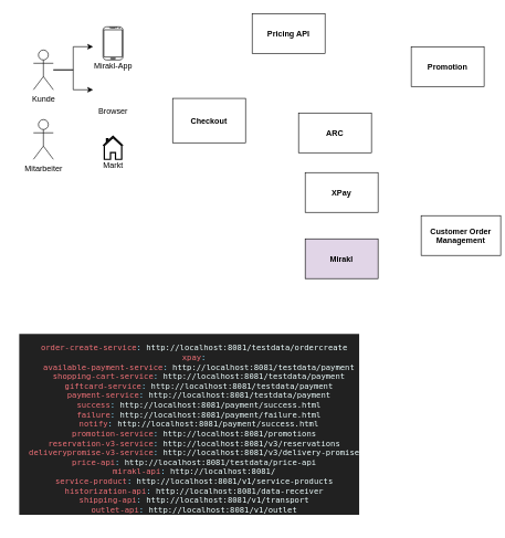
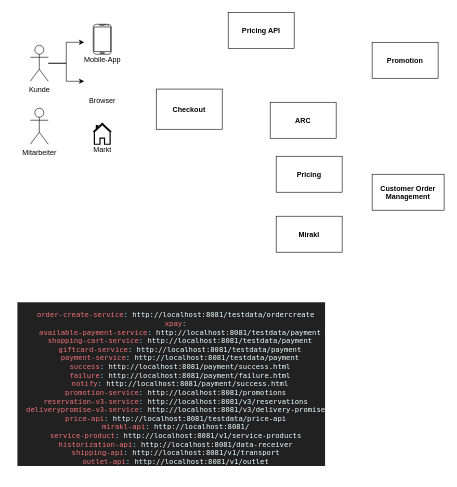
  <mxCell id="0" />
  <mxCell id="1" parent="0" />
  <mxCell id="2" style="edgeStyle=orthogonalEdgeStyle;rounded=0;orthogonalLoop=1;jettySize=auto;html=1;" edge="1" parent="1" source="4"><mxGeometry relative="1" as="geometry"><mxPoint x="140" y="135" as="targetPoint" /><Array as="points"><mxPoint x="110" y="105" /><mxPoint x="110" y="135" /></Array></mxGeometry></mxCell>
  <mxCell id="3" style="edgeStyle=orthogonalEdgeStyle;rounded=0;orthogonalLoop=1;jettySize=auto;html=1;" edge="1" parent="1" source="4"><mxGeometry relative="1" as="geometry"><mxPoint x="140" y="70" as="targetPoint" /><Array as="points"><mxPoint x="110" y="105" /><mxPoint x="110" y="70" /></Array></mxGeometry></mxCell>
  <mxCell id="4" value="Kunde" style="shape=umlActor;verticalLabelPosition=bottom;verticalAlign=top;html=1;outlineConnect=0;" vertex="1" parent="1"><mxGeometry x="50" y="75" width="30" height="60" as="geometry" /></mxCell>
  <mxCell id="5" value="" style="html=1;verticalLabelPosition=bottom;align=center;labelBackgroundColor=#ffffff;verticalAlign=top;strokeWidth=2;strokeColor=#000000;shadow=0;dashed=0;shape=mxgraph.ios7.icons.home;" vertex="1" parent="1"><mxGeometry x="155" y="205" width="30" height="35" as="geometry" /></mxCell>
  <mxCell id="6" value="Checkout" style="rounded=0;strokeColor=#000000;fontStyle=1" vertex="1" parent="1"><mxGeometry x="260" y="148" width="110" height="67" as="geometry" /></mxCell>
  <mxCell id="7" value="Promotion" style="rounded=0;strokeColor=#000000;fontStyle=1" vertex="1" parent="1"><mxGeometry x="620" y="70" width="110" height="60" as="geometry" /></mxCell>
- <mxCell id="8" value="XPay" style="rounded=0;strokeColor=#000000;fontStyle=1" vertex="1" parent="1"><mxGeometry x="460" y="260" width="110" height="60" as="geometry" /></mxCell>
+ <mxCell id="8" value="Pricing" style="rounded=0;strokeColor=#000000;fontStyle=1" vertex="1" parent="1"><mxGeometry x="460" y="260" width="110" height="60" as="geometry" /></mxCell>
  <mxCell id="9" value="Pricing API" style="rounded=0;strokeColor=#000000;fontStyle=1" vertex="1" parent="1"><mxGeometry x="380" y="20" width="110" height="60" as="geometry" /></mxCell>
- <mxCell id="10" value="Mirakl" style="rounded=0;strokeColor=#000000;fontStyle=1;fillColor=#e1d5e7;" vertex="1" parent="1"><mxGeometry x="460" y="360" width="110" height="60" as="geometry" /></mxCell>
- <mxCell id="11" value="Customer Order&#10;Management" style="rounded=0;strokeColor=#000000;fontStyle=1" vertex="1" parent="1"><mxGeometry x="635" y="325" width="120" height="60" as="geometry" /></mxCell>
+ <mxCell id="10" value="Mirakl" style="rounded=0;strokeColor=#000000;fontStyle=1" vertex="1" parent="1"><mxGeometry x="460" y="360" width="110" height="60" as="geometry" /></mxCell>
+ <mxCell id="11" value="Customer Order&#10;Management" style="rounded=0;strokeColor=#000000;fontStyle=1" vertex="1" parent="1"><mxGeometry x="620" y="290" width="120" height="60" as="geometry" /></mxCell>
  <mxCell id="12" value="Mitarbeiter" style="shape=umlActor;verticalLabelPosition=bottom;verticalAlign=top;html=1;outlineConnect=0;" vertex="1" parent="1"><mxGeometry x="50" y="180" width="30" height="60" as="geometry" /></mxCell>
  <mxCell id="13" value="Markt" style="text;html=1;align=center;verticalAlign=middle;resizable=0;points=[];autosize=1;strokeColor=none;fillColor=none;" vertex="1" parent="1"><mxGeometry x="145" y="240" width="50" height="20" as="geometry" /></mxCell>
  <mxCell id="14" value="" style="group" vertex="1" connectable="0" parent="1"><mxGeometry x="130" y="40" width="80" height="70" as="geometry" /></mxCell>
  <mxCell id="15" value="" style="verticalLabelPosition=bottom;verticalAlign=top;html=1;shadow=0;dashed=0;strokeWidth=1;shape=mxgraph.android.phone2;" vertex="1" parent="14"><mxGeometry x="25" width="30" height="50" as="geometry" /></mxCell>
- <mxCell id="16" value="Mirakl-App" style="text;html=1;align=center;verticalAlign=middle;resizable=0;points=[];autosize=1;strokeColor=none;fillColor=none;" vertex="1" parent="14"><mxGeometry y="50" width="80" height="20" as="geometry" /></mxCell>
+ <mxCell id="16" value="Mobile-App" style="text;html=1;align=center;verticalAlign=middle;resizable=0;points=[];autosize=1;strokeColor=none;fillColor=none;" vertex="1" parent="14"><mxGeometry y="50" width="80" height="20" as="geometry" /></mxCell>
  <mxCell id="17" value="" style="group" vertex="1" connectable="0" parent="1"><mxGeometry x="140" y="128" width="60" height="50" as="geometry" /></mxCell>
  <mxCell id="18" value="" style="shape=image;html=1;verticalAlign=top;verticalLabelPosition=bottom;labelBackgroundColor=#ffffff;imageAspect=0;aspect=fixed;image=https://cdn1.iconfinder.com/data/icons/100-basic-for-user-interface/32/29-Screen-128.png;strokeColor=#000000;" vertex="1" parent="17"><mxGeometry x="15" width="30" height="30" as="geometry" /></mxCell>
  <mxCell id="19" value="Browser" style="text;html=1;align=center;verticalAlign=middle;resizable=0;points=[];autosize=1;strokeColor=none;fillColor=none;" vertex="1" parent="17"><mxGeometry y="30" width="60" height="20" as="geometry" /></mxCell>
  <mxCell id="20" value="ARC" style="rounded=0;strokeColor=#000000;fontStyle=1" vertex="1" parent="1"><mxGeometry x="450" y="170" width="110" height="60" as="geometry" /></mxCell>
  <mxCell id="21" value="&lt;pre style=&quot;background-color: #212121 ; color: #eeffff ; font-family: &amp;#34;jetbrains mono&amp;#34; , monospace ; font-size: 9 0pt&quot;&gt;&lt;br&gt;  &lt;span style=&quot;color: #f07178&quot;&gt;order-create-service&lt;/span&gt;&lt;span style=&quot;color: #89ddff&quot;&gt;: &lt;/span&gt;http://localhost:8081/testdata/ordercreate&lt;br&gt;  &lt;span style=&quot;color: #f07178&quot;&gt;xpay&lt;/span&gt;&lt;span style=&quot;color: #89ddff&quot;&gt;:&lt;br&gt;&lt;/span&gt;&lt;span style=&quot;color: #89ddff&quot;&gt;    &lt;/span&gt;&lt;span style=&quot;color: #f07178&quot;&gt;available-payment-service&lt;/span&gt;&lt;span style=&quot;color: #89ddff&quot;&gt;: &lt;/span&gt;http://localhost:8081/testdata/payment&lt;br&gt;    &lt;span style=&quot;color: #f07178&quot;&gt;shopping-cart-service&lt;/span&gt;&lt;span style=&quot;color: #89ddff&quot;&gt;: &lt;/span&gt;http://localhost:8081/testdata/payment&lt;br&gt;    &lt;span style=&quot;color: #f07178&quot;&gt;giftcard-service&lt;/span&gt;&lt;span style=&quot;color: #89ddff&quot;&gt;: &lt;/span&gt;http://localhost:8081/testdata/payment&lt;br&gt;    &lt;span style=&quot;color: #f07178&quot;&gt;payment-service&lt;/span&gt;&lt;span style=&quot;color: #89ddff&quot;&gt;: &lt;/span&gt;http://localhost:8081/testdata/payment&lt;br&gt;    &lt;span style=&quot;color: #f07178&quot;&gt;success&lt;/span&gt;&lt;span style=&quot;color: #89ddff&quot;&gt;: &lt;/span&gt;http://localhost:8081/payment/success.html&lt;br&gt;    &lt;span style=&quot;color: #f07178&quot;&gt;failure&lt;/span&gt;&lt;span style=&quot;color: #89ddff&quot;&gt;: &lt;/span&gt;http://localhost:8081/payment/failure.html&lt;br&gt;    &lt;span style=&quot;color: #f07178&quot;&gt;notify&lt;/span&gt;&lt;span style=&quot;color: #89ddff&quot;&gt;: &lt;/span&gt;http://localhost:8081/payment/success.html&lt;br&gt;  &lt;span style=&quot;color: #f07178&quot;&gt;promotion-service&lt;/span&gt;&lt;span style=&quot;color: #89ddff&quot;&gt;: &lt;/span&gt;http://localhost:8081/promotions&lt;br&gt;  &lt;span style=&quot;color: #f07178&quot;&gt;reservation-v3-service&lt;/span&gt;&lt;span style=&quot;color: #89ddff&quot;&gt;: &lt;/span&gt;http://localhost:8081/v3/reservations&lt;br&gt;  &lt;span style=&quot;color: #f07178&quot;&gt;deliverypromise-v3-service&lt;/span&gt;&lt;span style=&quot;color: #89ddff&quot;&gt;: &lt;/span&gt;http://localhost:8081/v3/delivery-promise&lt;br&gt;  &lt;span style=&quot;color: #f07178&quot;&gt;price-api&lt;/span&gt;&lt;span style=&quot;color: #89ddff&quot;&gt;: &lt;/span&gt;http://localhost:8081/testdata/price-api&lt;br&gt;  &lt;span style=&quot;color: #f07178&quot;&gt;mirakl-api&lt;/span&gt;&lt;span style=&quot;color: #89ddff&quot;&gt;: &lt;/span&gt;http://localhost:8081/&lt;br&gt;  &lt;span style=&quot;color: #f07178&quot;&gt;service-product&lt;/span&gt;&lt;span style=&quot;color: #89ddff&quot;&gt;: &lt;/span&gt;http://localhost:8081/v1/service-products&lt;br&gt;  &lt;span style=&quot;color: #f07178&quot;&gt;historization-api&lt;/span&gt;&lt;span style=&quot;color: #89ddff&quot;&gt;: &lt;/span&gt;http://localhost:8081/data-receiver&lt;br&gt;  &lt;span style=&quot;color: #f07178&quot;&gt;shipping-api&lt;/span&gt;&lt;span style=&quot;color: #89ddff&quot;&gt;: &lt;/span&gt;http://localhost:8081/v1/transport&lt;br&gt;  &lt;span style=&quot;color: #f07178&quot;&gt;outlet-api&lt;/span&gt;&lt;span style=&quot;color: #89ddff&quot;&gt;: &lt;/span&gt;http://localhost:8081/v1/outlet&lt;/pre&gt;" style="text;html=1;align=center;verticalAlign=middle;resizable=0;points=[];autosize=1;strokeColor=none;fillColor=none;" vertex="1" parent="1"><mxGeometry y="490" width="530" height="300" as="geometry" x="20" /></mxCell>
